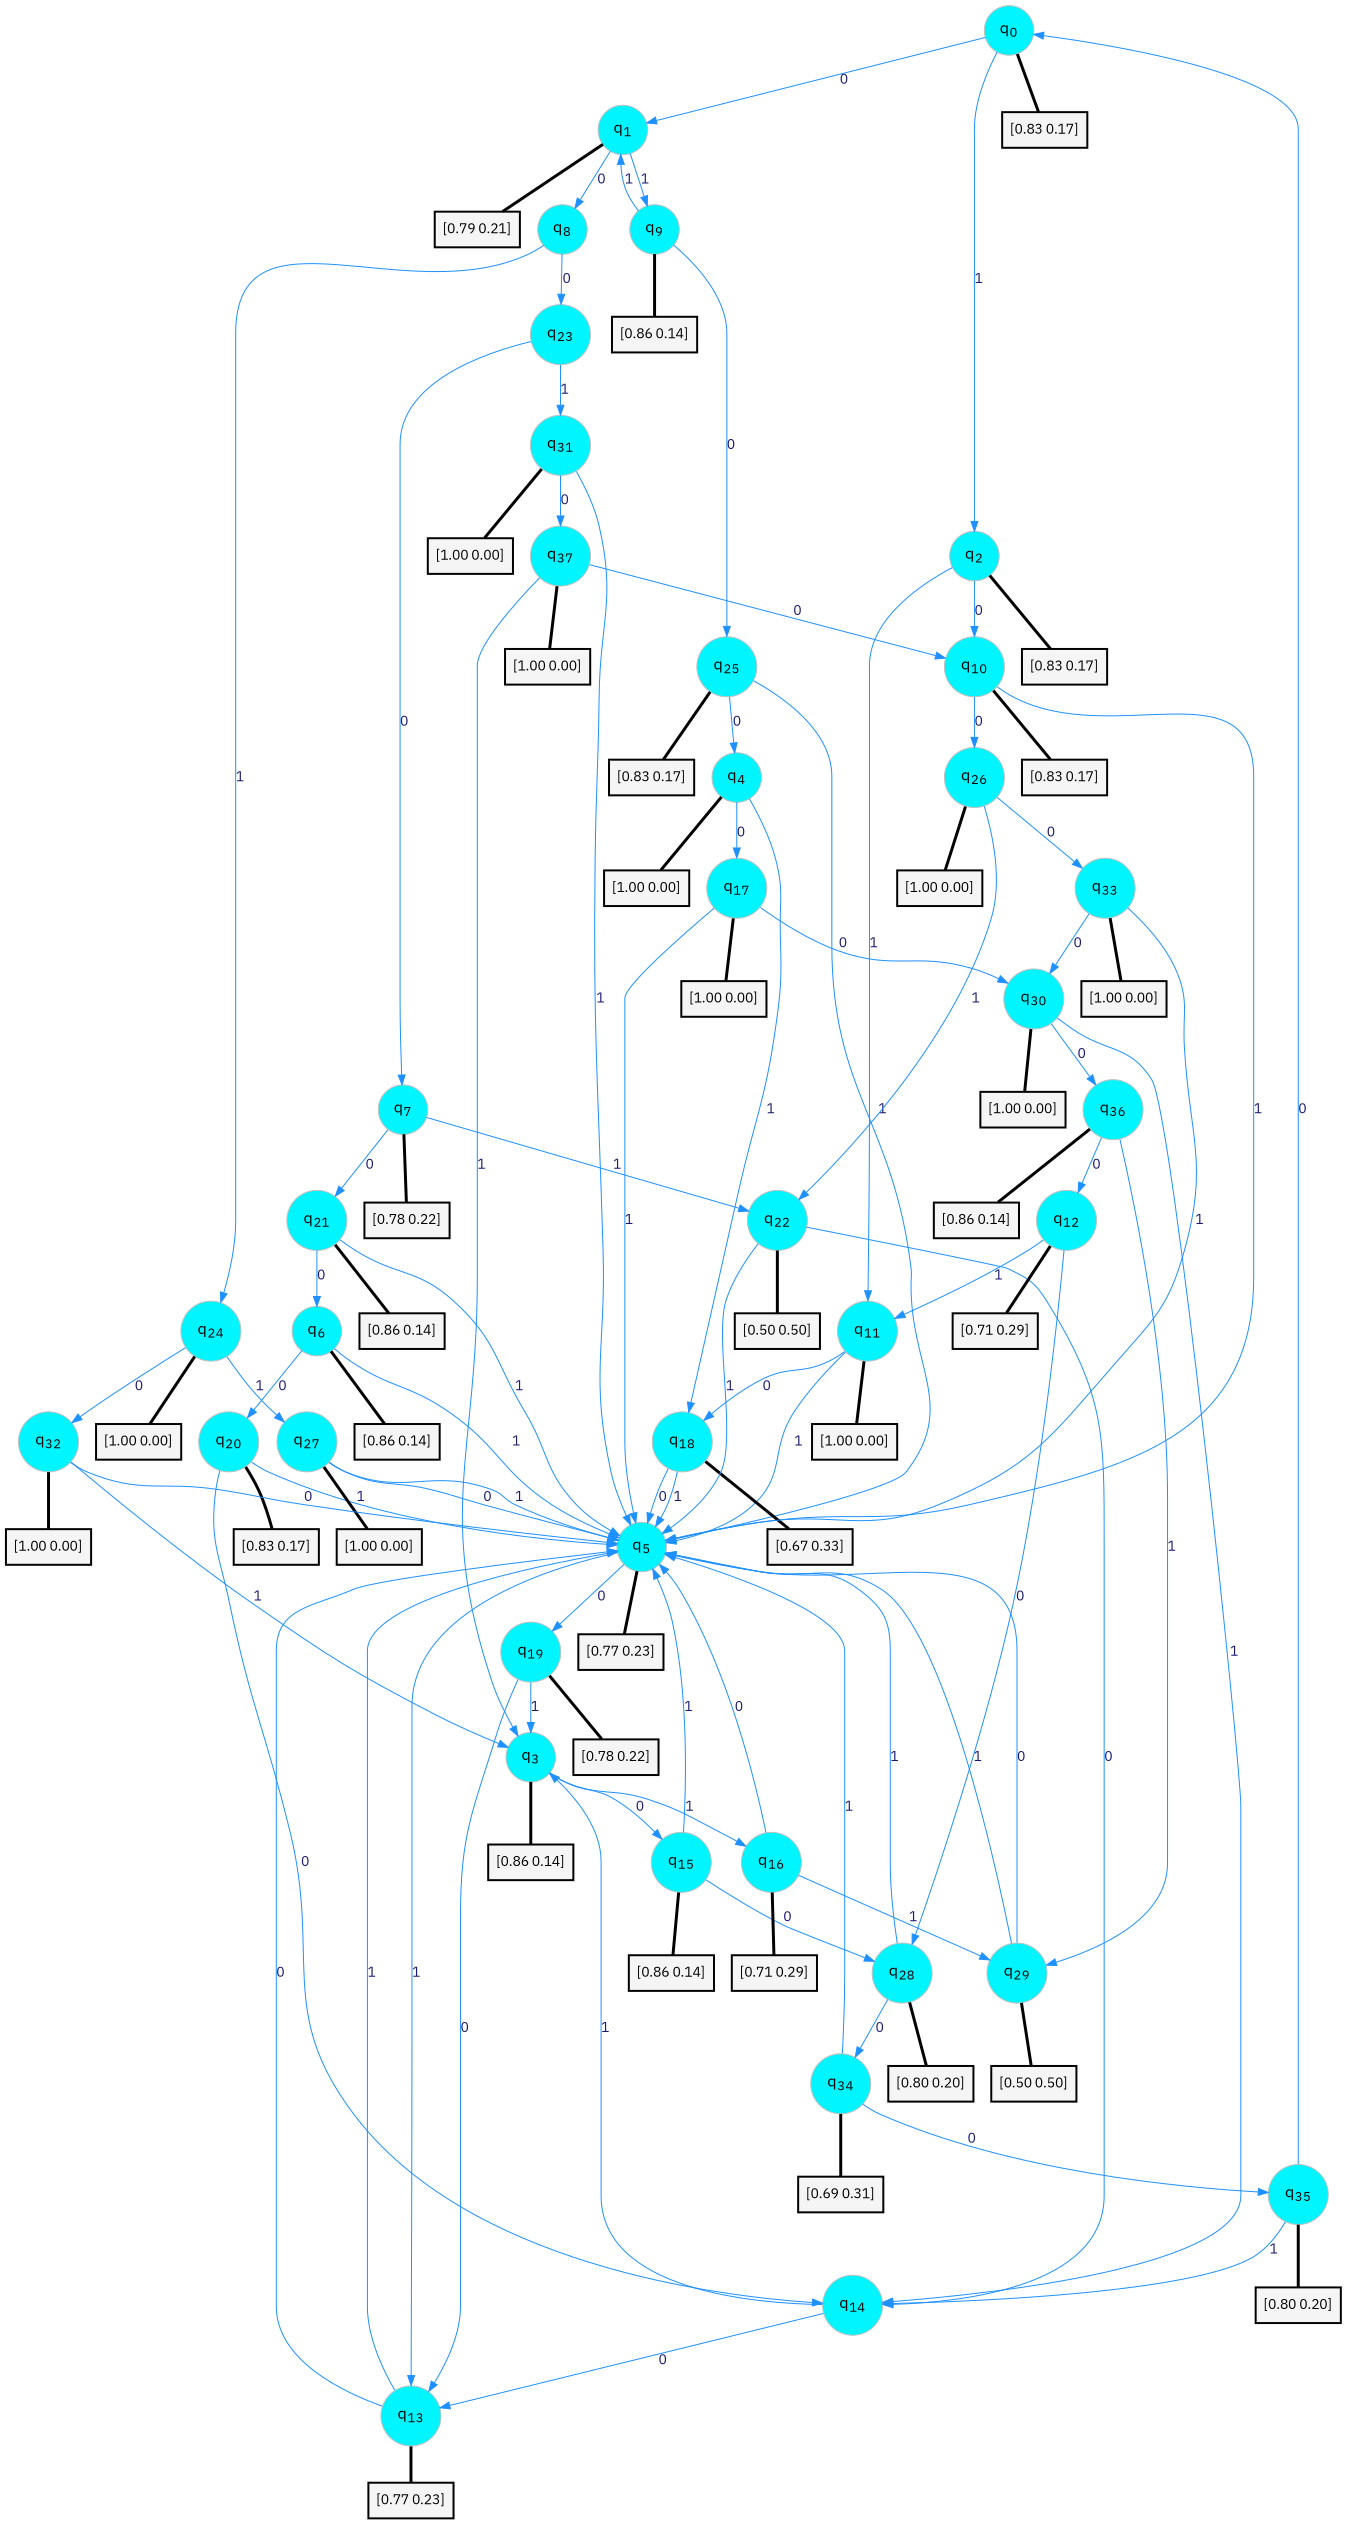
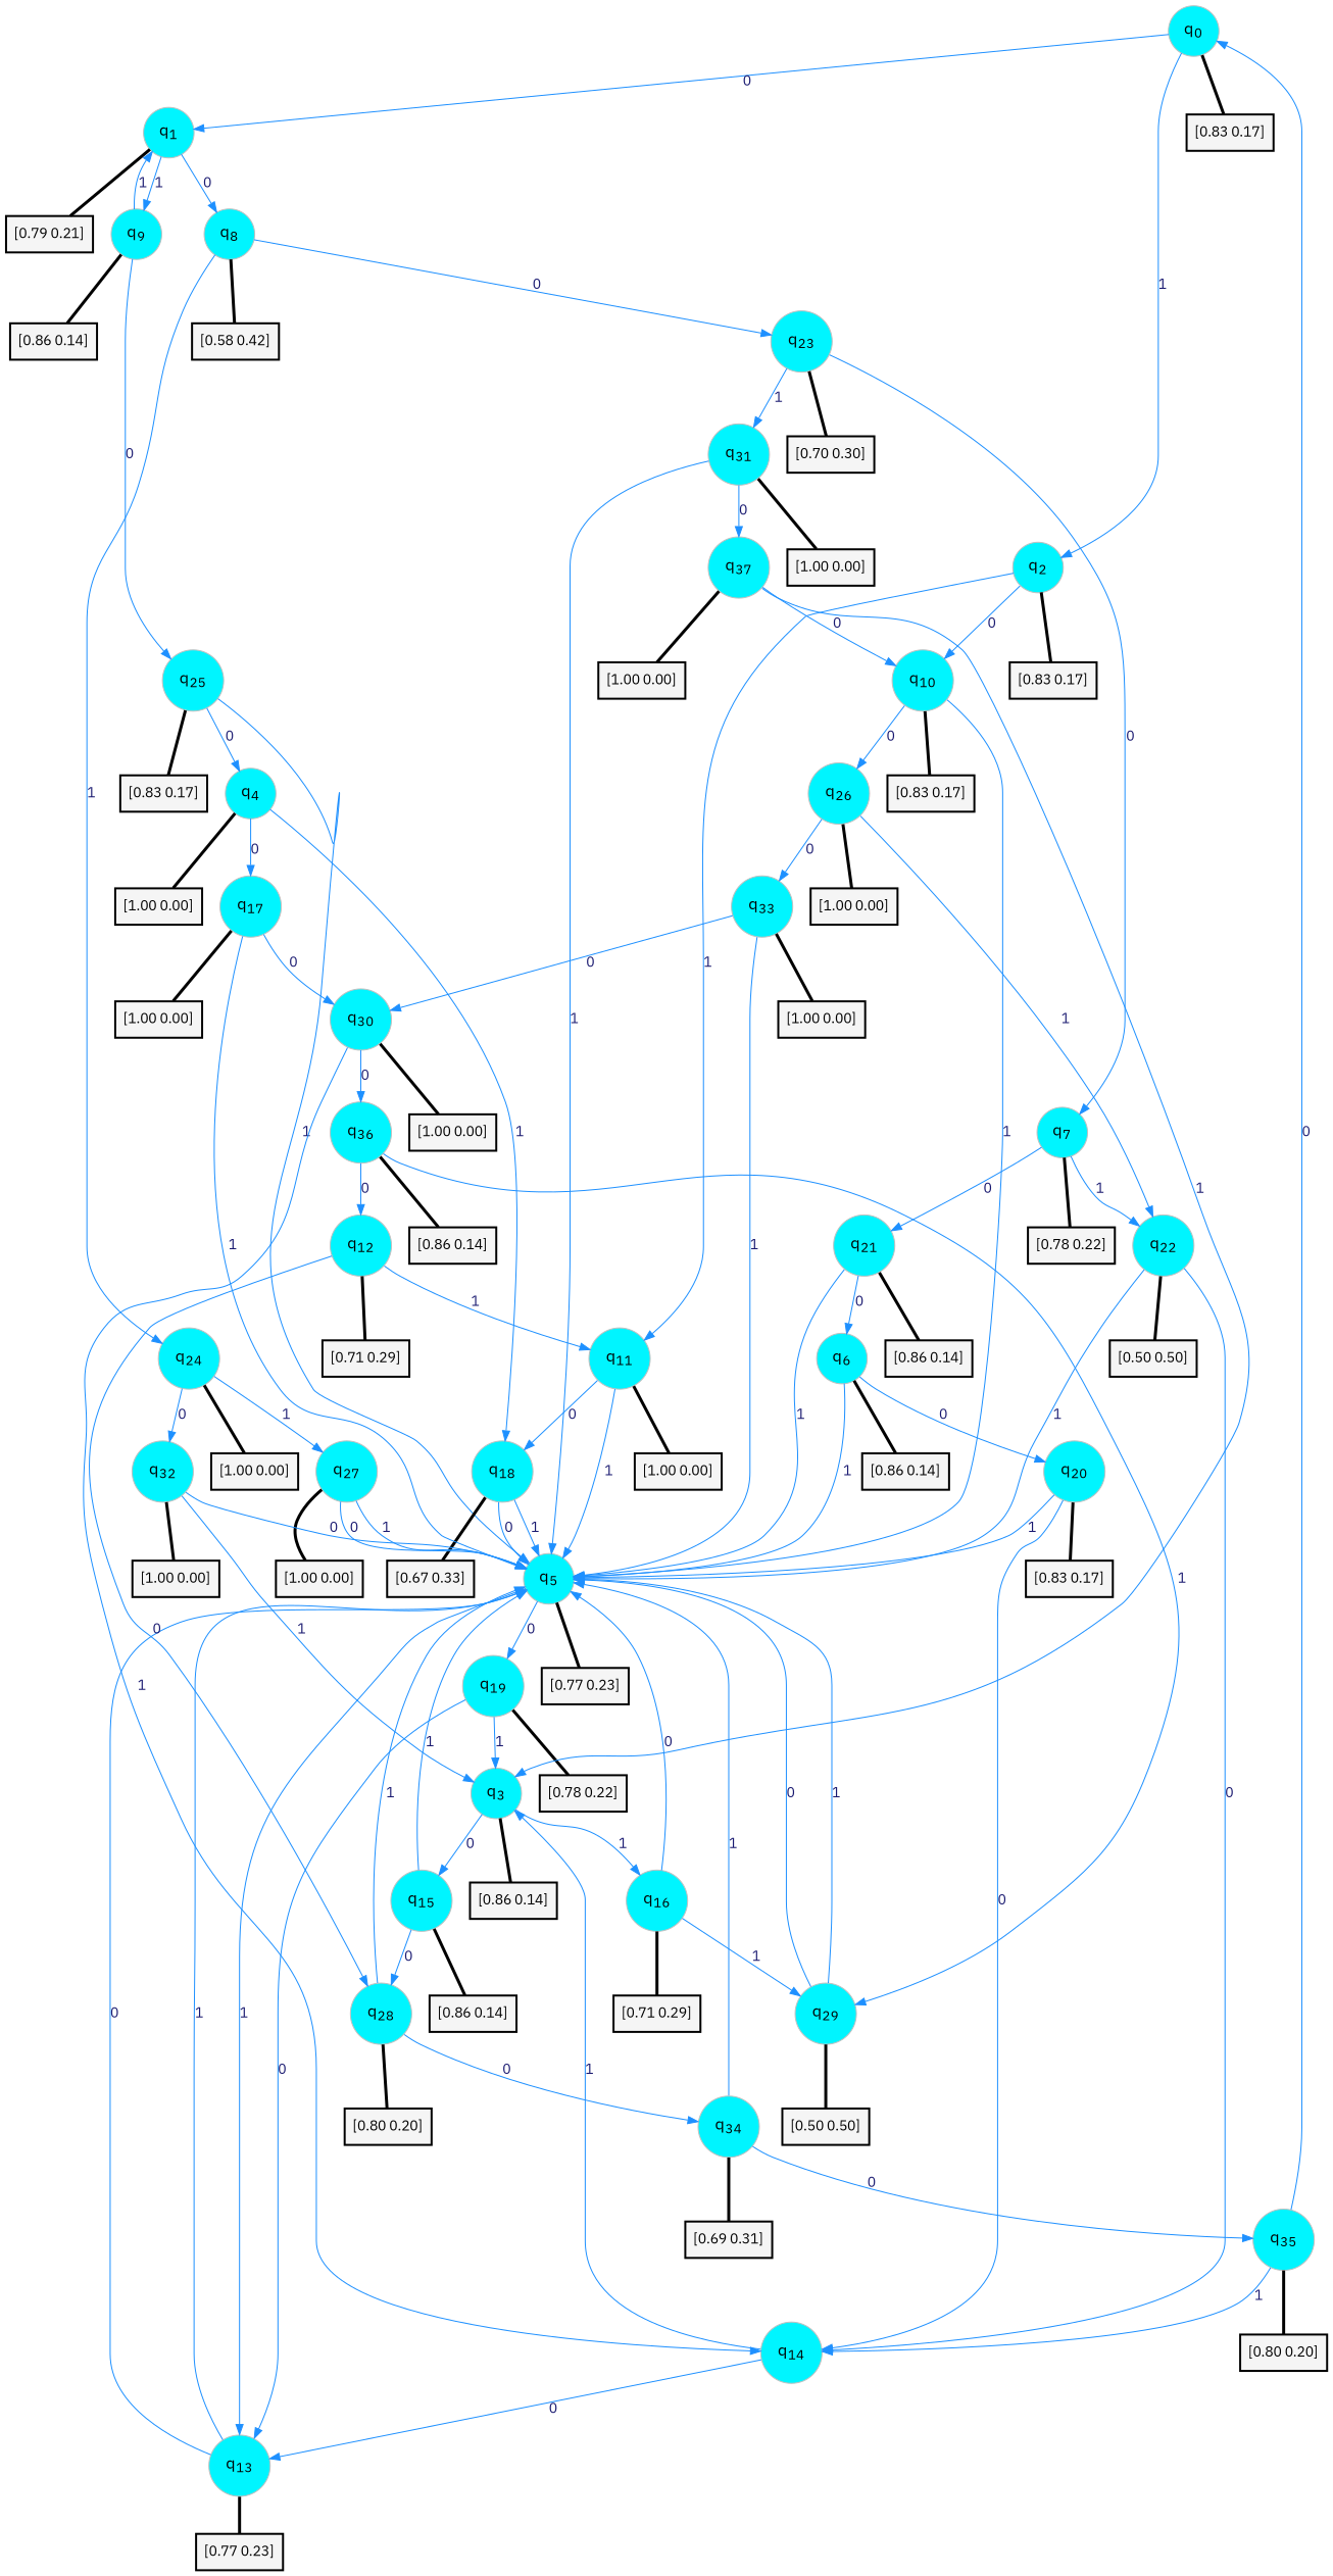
  digraph {
    fontname="IBM Plex Sans"
    rankdir=TD
    node [color=gray fillcolor=turquoise1 fontcolor=black fontname="IBM Plex Sans" fontsize=16 fontweight=bold shape=circle style=filled]
    edge [arrowsize=1 color=dodgerblue1 fontcolor=midnightblue fontname="IBM Plex Sans" fontweight=bold penwidth=1 style=solid weight=20]
    n1 [label=<q<SUB>0</SUB>>]
    n2 [label=<q<SUB>1</SUB>>]
    n3 [label=<q<SUB>2</SUB>>]
    n4 [color=black fillcolor=whitesmoke fontsize=14 label="[0.83 0.17]" penwidth=2 shape=box]
    n5 [label=<q<SUB>8</SUB>>]
    n6 [label=<q<SUB>9</SUB>>]
    n7 [color=black fillcolor=whitesmoke fontsize=14 label="[0.79 0.21]" penwidth=2 shape=box]
    n8 [label=<q<SUB>10</SUB>>]
    n9 [label=<q<SUB>11</SUB>>]
    n10 [color=black fillcolor=whitesmoke fontsize=14 label="[0.83 0.17]" penwidth=2 shape=box]
    n11 [label=<q<SUB>23</SUB>>]
    n12 [label=<q<SUB>24</SUB>>]
+   n13 [color=black fillcolor=whitesmoke fontsize=14 label="[0.58 0.42]" penwidth=2 shape=box]
    n14 [label=<q<SUB>25</SUB>>]
    n15 [color=black fillcolor=whitesmoke fontsize=14 label="[0.86 0.14]" penwidth=2 shape=box]
    n16 [label=<q<SUB>5</SUB>>]
    n17 [label=<q<SUB>26</SUB>>]
    n18 [color=black fillcolor=whitesmoke fontsize=14 label="[0.83 0.17]" penwidth=2 shape=box]
    n19 [label=<q<SUB>18</SUB>>]
    n20 [color=black fillcolor=whitesmoke fontsize=14 label="[1.00 0.00]" penwidth=2 shape=box]
    n21 [label=<q<SUB>3</SUB>>]
    n22 [label=<q<SUB>15</SUB>>]
    n23 [label=<q<SUB>16</SUB>>]
    n24 [color=black fillcolor=whitesmoke fontsize=14 label="[0.86 0.14]" penwidth=2 shape=box]
    n25 [label=<q<SUB>28</SUB>>]
    n26 [color=black fillcolor=whitesmoke fontsize=14 label="[0.86 0.14]" penwidth=2 shape=box]
    n27 [label=<q<SUB>29</SUB>>]
    n28 [color=black fillcolor=whitesmoke fontsize=14 label="[0.71 0.29]" penwidth=2 shape=box]
    n29 [label=<q<SUB>4</SUB>>]
    n30 [label=<q<SUB>17</SUB>>]
    n31 [color=black fillcolor=whitesmoke fontsize=14 label="[1.00 0.00]" penwidth=2 shape=box]
    n32 [label=<q<SUB>30</SUB>>]
    n33 [color=black fillcolor=whitesmoke fontsize=14 label="[1.00 0.00]" penwidth=2 shape=box]
    n34 [color=black fillcolor=whitesmoke fontsize=14 label="[0.67 0.33]" penwidth=2 shape=box]
    n35 [label=<q<SUB>13</SUB>>]
    n36 [label=<q<SUB>19</SUB>>]
    n37 [color=black fillcolor=whitesmoke fontsize=14 label="[0.77 0.23]" penwidth=2 shape=box]
    n38 [color=black fillcolor=whitesmoke fontsize=14 label="[0.77 0.23]" penwidth=2 shape=box]
    n39 [color=black fillcolor=whitesmoke fontsize=14 label="[0.78 0.22]" penwidth=2 shape=box]
    n40 [label=<q<SUB>6</SUB>>]
    n41 [label=<q<SUB>20</SUB>>]
    n42 [color=black fillcolor=whitesmoke fontsize=14 label="[0.86 0.14]" penwidth=2 shape=box]
    n43 [label=<q<SUB>14</SUB>>]
    n44 [color=black fillcolor=whitesmoke fontsize=14 label="[0.83 0.17]" penwidth=2 shape=box]
    n45 [label=<q<SUB>7</SUB>>]
    n46 [label=<q<SUB>21</SUB>>]
    n47 [label=<q<SUB>22</SUB>>]
    n48 [color=black fillcolor=whitesmoke fontsize=14 label="[0.78 0.22]" penwidth=2 shape=box]
    n49 [color=black fillcolor=whitesmoke fontsize=14 label="[0.86 0.14]" penwidth=2 shape=box]
    n50 [color=black fillcolor=whitesmoke fontsize=14 label="[0.50 0.50]" penwidth=2 shape=box]
    n51 [label=<q<SUB>31</SUB>>]
+   n52 [color=black fillcolor=whitesmoke fontsize=14 label="[0.70 0.30]" penwidth=2 shape=box]
    n53 [label=<q<SUB>27</SUB>>]
    n54 [label=<q<SUB>32</SUB>>]
    n55 [color=black fillcolor=whitesmoke fontsize=14 label="[1.00 0.00]" penwidth=2 shape=box]
    n56 [color=black fillcolor=whitesmoke fontsize=14 label="[0.83 0.17]" penwidth=2 shape=box]
    n57 [label=<q<SUB>33</SUB>>]
    n58 [color=black fillcolor=whitesmoke fontsize=14 label="[1.00 0.00]" penwidth=2 shape=box]
    n59 [label=<q<SUB>12</SUB>>]
    n60 [color=black fillcolor=whitesmoke fontsize=14 label="[0.71 0.29]" penwidth=2 shape=box]
    n61 [label=<q<SUB>34</SUB>>]
    n62 [color=black fillcolor=whitesmoke fontsize=14 label="[0.80 0.20]" penwidth=2 shape=box]
    n63 [color=black fillcolor=whitesmoke fontsize=14 label="[0.50 0.50]" penwidth=2 shape=box]
    n64 [label=<q<SUB>36</SUB>>]
    n65 [color=black fillcolor=whitesmoke fontsize=14 label="[1.00 0.00]" penwidth=2 shape=box]
    n66 [label=<q<SUB>37</SUB>>]
    n67 [color=black fillcolor=whitesmoke fontsize=14 label="[1.00 0.00]" penwidth=2 shape=box]
    n68 [color=black fillcolor=whitesmoke fontsize=14 label="[1.00 0.00]" penwidth=2 shape=box]
    n69 [color=black fillcolor=whitesmoke fontsize=14 label="[1.00 0.00]" penwidth=2 shape=box]
    n70 [color=black fillcolor=whitesmoke fontsize=14 label="[1.00 0.00]" penwidth=2 shape=box]
    n71 [label=<q<SUB>35</SUB>>]
    n72 [color=black fillcolor=whitesmoke fontsize=14 label="[0.69 0.31]" penwidth=2 shape=box]
    n73 [color=black fillcolor=whitesmoke fontsize=14 label="[0.86 0.14]" penwidth=2 shape=box]
    n74 [color=black fillcolor=whitesmoke fontsize=14 label="[1.00 0.00]" penwidth=2 shape=box]
    n75 [color=black fillcolor=whitesmoke fontsize=14 label="[0.80 0.20]" penwidth=2 shape=box]
    n1 -> n2 [label=0]
    n1 -> n3 [label=1]
    n1 -> n4 [arrowhead=none color=black penwidth=3]
    n2 -> n5 [label=0]
    n2 -> n6 [label=1]
    n2 -> n7 [arrowhead=none color=black penwidth=3]
    n3 -> n8 [label=0]
    n3 -> n9 [label=1]
    n3 -> n10 [arrowhead=none color=black penwidth=3]
    n5 -> n11 [label=0]
    n5 -> n12 [label=1]
+   n5 -> n13 [arrowhead=none color=black penwidth=3]
    n6 -> n2 [label=1]
    n6 -> n14 [label=0]
    n6 -> n15 [arrowhead=none color=black penwidth=3]
    n8 -> n16 [label=1]
    n8 -> n17 [label=0]
    n8 -> n18 [arrowhead=none color=black penwidth=3]
    n9 -> n16 [label=1]
    n9 -> n19 [label=0]
    n9 -> n20 [arrowhead=none color=black penwidth=3]
    n11 -> n45 [label=0]
    n11 -> n51 [label=1]
+   n11 -> n52 [arrowhead=none color=black penwidth=3]
    n12 -> n53 [label=1]
    n12 -> n54 [label=0]
    n12 -> n55 [arrowhead=none color=black penwidth=3]
    n14 -> n16 [label=1]
    n14 -> n29 [label=0]
    n14 -> n56 [arrowhead=none color=black penwidth=3]
    n16 -> n35 [label=1]
    n16 -> n36 [label=0]
    n16 -> n37 [arrowhead=none color=black penwidth=3]
    n17 -> n47 [label=1]
    n17 -> n57 [label=0]
    n17 -> n58 [arrowhead=none color=black penwidth=3]
    n19 -> n16 [label=0]
    n19 -> n16 [label=1]
    n19 -> n34 [arrowhead=none color=black penwidth=3]
    n21 -> n22 [label=0]
    n21 -> n23 [label=1]
    n21 -> n24 [arrowhead=none color=black penwidth=3]
    n22 -> n16 [label=1]
    n22 -> n25 [label=0]
    n22 -> n26 [arrowhead=none color=black penwidth=3]
    n23 -> n16 [label=0]
    n23 -> n27 [label=1]
    n23 -> n28 [arrowhead=none color=black penwidth=3]
    n25 -> n16 [label=1]
    n25 -> n61 [label=0]
    n25 -> n62 [arrowhead=none color=black penwidth=3]
    n27 -> n16 [label=0]
    n27 -> n16 [label=1]
    n27 -> n63 [arrowhead=none color=black penwidth=3]
    n29 -> n19 [label=1]
    n29 -> n30 [label=0]
    n29 -> n31 [arrowhead=none color=black penwidth=3]
    n30 -> n16 [label=1]
    n30 -> n32 [label=0]
    n30 -> n33 [arrowhead=none color=black penwidth=3]
    n32 -> n43 [label=1]
    n32 -> n64 [label=0]
    n32 -> n65 [arrowhead=none color=black penwidth=3]
    n35 -> n16 [label=0]
    n35 -> n16 [label=1]
    n35 -> n38 [arrowhead=none color=black penwidth=3]
    n36 -> n21 [label=1]
    n36 -> n35 [label=0]
    n36 -> n39 [arrowhead=none color=black penwidth=3]
    n40 -> n16 [label=1]
    n40 -> n41 [label=0]
    n40 -> n42 [arrowhead=none color=black penwidth=3]
    n41 -> n16 [label=1]
    n41 -> n43 [label=0]
    n41 -> n44 [arrowhead=none color=black penwidth=3]
    n43 -> n21 [label=1]
    n43 -> n35 [label=0]
    n45 -> n46 [label=0]
    n45 -> n47 [label=1]
    n45 -> n48 [arrowhead=none color=black penwidth=3]
    n46 -> n16 [label=1]
    n46 -> n40 [label=0]
    n46 -> n49 [arrowhead=none color=black penwidth=3]
    n47 -> n16 [label=1]
    n47 -> n43 [label=0]
    n47 -> n50 [arrowhead=none color=black penwidth=3]
    n51 -> n16 [label=1]
    n51 -> n66 [label=0]
    n51 -> n67 [arrowhead=none color=black penwidth=3]
    n53 -> n16 [label=0]
    n53 -> n16 [label=1]
    n53 -> n68 [arrowhead=none color=black penwidth=3]
    n54 -> n16 [label=0]
    n54 -> n21 [label=1]
    n54 -> n69 [arrowhead=none color=black penwidth=3]
    n57 -> n16 [label=1]
    n57 -> n32 [label=0]
    n57 -> n70 [arrowhead=none color=black penwidth=3]
    n59 -> n9 [label=1]
    n59 -> n25 [label=0]
    n59 -> n60 [arrowhead=none color=black penwidth=3]
    n61 -> n16 [label=1]
    n61 -> n71 [label=0]
    n61 -> n72 [arrowhead=none color=black penwidth=3]
    n64 -> n27 [label=1]
    n64 -> n59 [label=0]
    n64 -> n73 [arrowhead=none color=black penwidth=3]
    n66 -> n8 [label=0]
    n66 -> n21 [label=1]
    n66 -> n74 [arrowhead=none color=black penwidth=3]
    n71 -> n1 [label=0]
    n71 -> n43 [label=1]
    n71 -> n75 [arrowhead=none color=black penwidth=3]
  }
